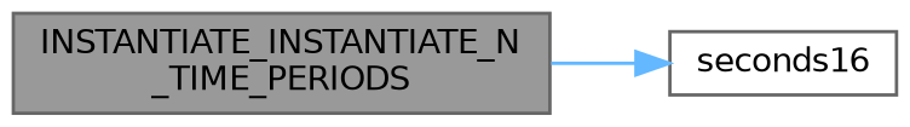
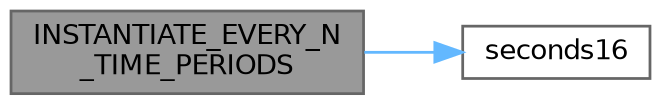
  digraph {
    rankdir=LR
    node [fontname=Helvetica fontsize=10 shape=box style=filled]
-   n1 [color=gray40 fillcolor=grey60 fontcolor=black height=0.2 label="INSTANTIATE_INSTANTIATE_N\l_TIME_PERIODS" width=0.4]
+   n1 [color=gray40 fillcolor=grey60 fontcolor=black height=0.2 label="INSTANTIATE_EVERY_N\l_TIME_PERIODS" width=0.4]
    n2 [color=grey40 fillcolor=white height=0.2 label=seconds16 width=0.4]
    n1 -> n2 [color=steelblue1 fontname=Helvetica fontsize=10 labelfontname=Helvetica labelfontsize=10 style=solid]
  }
